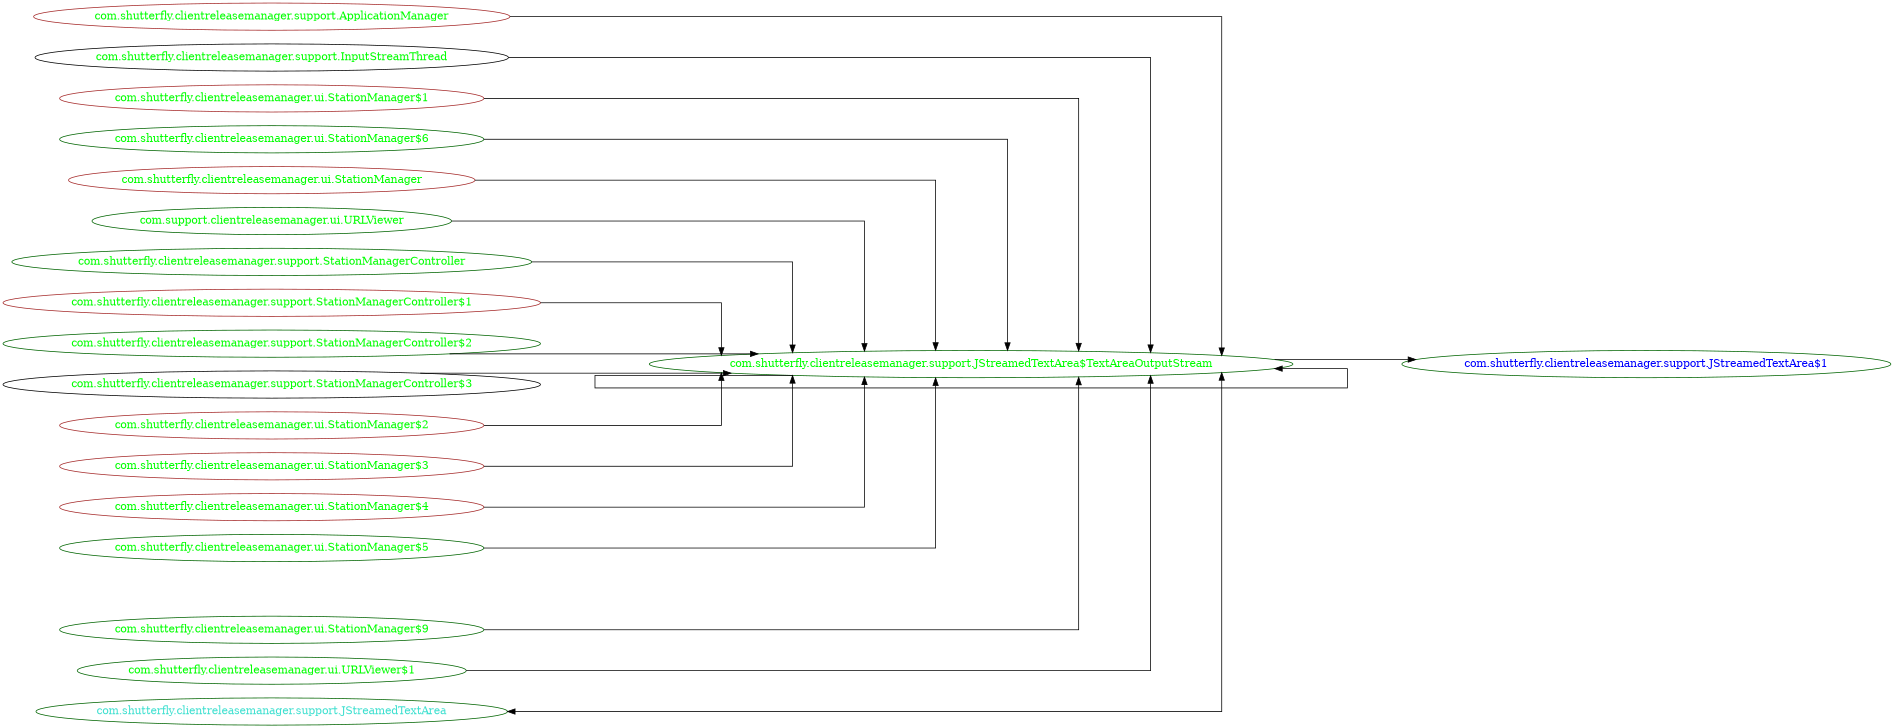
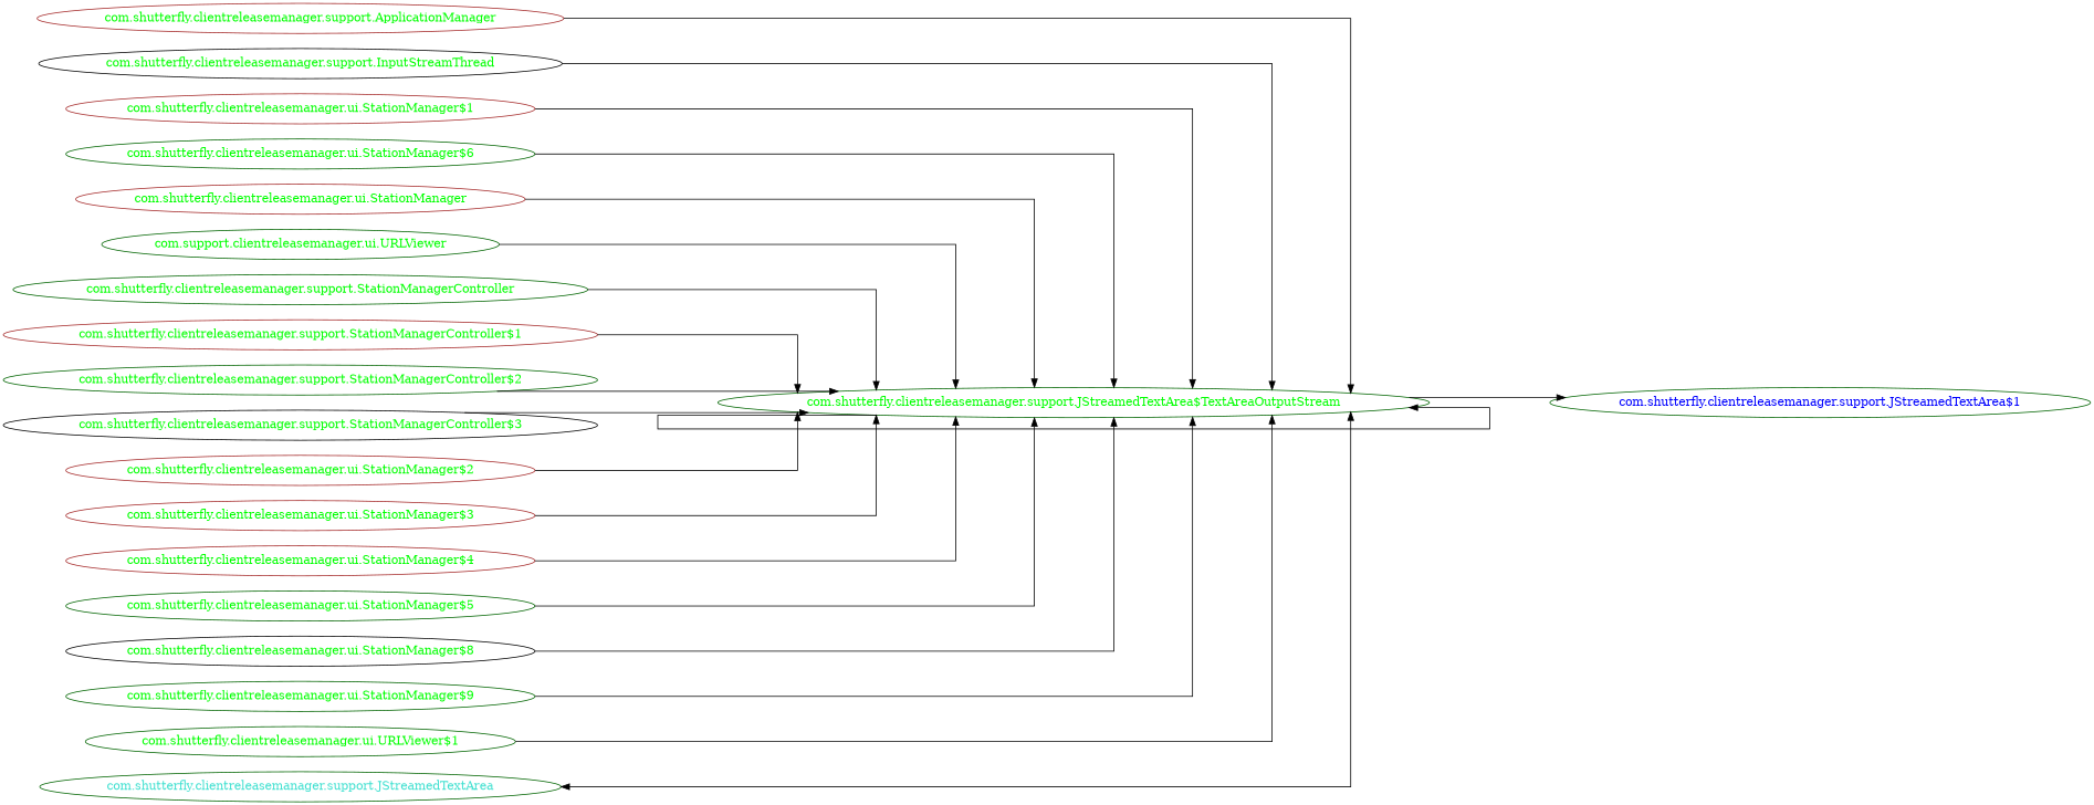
  digraph {
    concentrate=true
    rankdir=LR
    ranksep=2.0
    splines=ortho
    node [color=darkgreen fontcolor=green]
    "com.shutterfly.clientreleasemanager.support.JStreamedTextArea$TextAreaOutputStream"
    "com.shutterfly.clientreleasemanager.support.JStreamedTextArea$1" [fontcolor=blue]
    "com.shutterfly.clientreleasemanager.support.ApplicationManager" [color=brown]
    "com.shutterfly.clientreleasemanager.support.InputStreamThread" [color=black]
    "com.shutterfly.clientreleasemanager.ui.StationManager$1" [color=brown]
    "com.shutterfly.clientreleasemanager.ui.StationManager$6"
    "com.shutterfly.clientreleasemanager.ui.StationManager" [color=brown]
    n8 [label="com.support.clientreleasemanager.ui.URLViewer"]
    "com.shutterfly.clientreleasemanager.support.StationManagerController"
    "com.shutterfly.clientreleasemanager.support.StationManagerController$1" [color=brown]
    "com.shutterfly.clientreleasemanager.support.StationManagerController$2"
    "com.shutterfly.clientreleasemanager.support.StationManagerController$3" [color=black]
    "com.shutterfly.clientreleasemanager.ui.StationManager$2" [color=brown]
    "com.shutterfly.clientreleasemanager.ui.StationManager$3" [color=brown]
    "com.shutterfly.clientreleasemanager.ui.StationManager$4" [color=brown]
    "com.shutterfly.clientreleasemanager.ui.StationManager$5"
+   "com.shutterfly.clientreleasemanager.ui.StationManager$8" [color=black]
    "com.shutterfly.clientreleasemanager.ui.StationManager$9"
    "com.shutterfly.clientreleasemanager.ui.URLViewer$1"
    "com.shutterfly.clientreleasemanager.support.JStreamedTextArea" [fontcolor=turquoise]
    "com.shutterfly.clientreleasemanager.support.JStreamedTextArea$TextAreaOutputStream" -> "com.shutterfly.clientreleasemanager.support.JStreamedTextArea$TextAreaOutputStream"
    "com.shutterfly.clientreleasemanager.support.JStreamedTextArea$TextAreaOutputStream" -> "com.shutterfly.clientreleasemanager.support.JStreamedTextArea$1"
    "com.shutterfly.clientreleasemanager.support.ApplicationManager" -> "com.shutterfly.clientreleasemanager.support.JStreamedTextArea$TextAreaOutputStream"
    "com.shutterfly.clientreleasemanager.support.InputStreamThread" -> "com.shutterfly.clientreleasemanager.support.JStreamedTextArea$TextAreaOutputStream"
    "com.shutterfly.clientreleasemanager.ui.StationManager$1" -> "com.shutterfly.clientreleasemanager.support.JStreamedTextArea$TextAreaOutputStream"
    "com.shutterfly.clientreleasemanager.ui.StationManager$6" -> "com.shutterfly.clientreleasemanager.support.JStreamedTextArea$TextAreaOutputStream"
    "com.shutterfly.clientreleasemanager.ui.StationManager" -> "com.shutterfly.clientreleasemanager.support.JStreamedTextArea$TextAreaOutputStream"
    n8 -> "com.shutterfly.clientreleasemanager.support.JStreamedTextArea$TextAreaOutputStream"
    "com.shutterfly.clientreleasemanager.support.StationManagerController" -> "com.shutterfly.clientreleasemanager.support.JStreamedTextArea$TextAreaOutputStream"
    "com.shutterfly.clientreleasemanager.support.StationManagerController$1" -> "com.shutterfly.clientreleasemanager.support.JStreamedTextArea$TextAreaOutputStream"
    "com.shutterfly.clientreleasemanager.support.StationManagerController$2" -> "com.shutterfly.clientreleasemanager.support.JStreamedTextArea$TextAreaOutputStream"
    "com.shutterfly.clientreleasemanager.support.StationManagerController$3" -> "com.shutterfly.clientreleasemanager.support.JStreamedTextArea$TextAreaOutputStream"
    "com.shutterfly.clientreleasemanager.ui.StationManager$2" -> "com.shutterfly.clientreleasemanager.support.JStreamedTextArea$TextAreaOutputStream"
    "com.shutterfly.clientreleasemanager.ui.StationManager$3" -> "com.shutterfly.clientreleasemanager.support.JStreamedTextArea$TextAreaOutputStream"
    "com.shutterfly.clientreleasemanager.ui.StationManager$4" -> "com.shutterfly.clientreleasemanager.support.JStreamedTextArea$TextAreaOutputStream"
    "com.shutterfly.clientreleasemanager.ui.StationManager$5" -> "com.shutterfly.clientreleasemanager.support.JStreamedTextArea$TextAreaOutputStream"
+   "com.shutterfly.clientreleasemanager.ui.StationManager$8" -> "com.shutterfly.clientreleasemanager.support.JStreamedTextArea$TextAreaOutputStream"
    "com.shutterfly.clientreleasemanager.ui.StationManager$9" -> "com.shutterfly.clientreleasemanager.support.JStreamedTextArea$TextAreaOutputStream"
    "com.shutterfly.clientreleasemanager.ui.URLViewer$1" -> "com.shutterfly.clientreleasemanager.support.JStreamedTextArea$TextAreaOutputStream"
    "com.shutterfly.clientreleasemanager.support.JStreamedTextArea" -> "com.shutterfly.clientreleasemanager.support.JStreamedTextArea$TextAreaOutputStream" [dir=both]
  }
